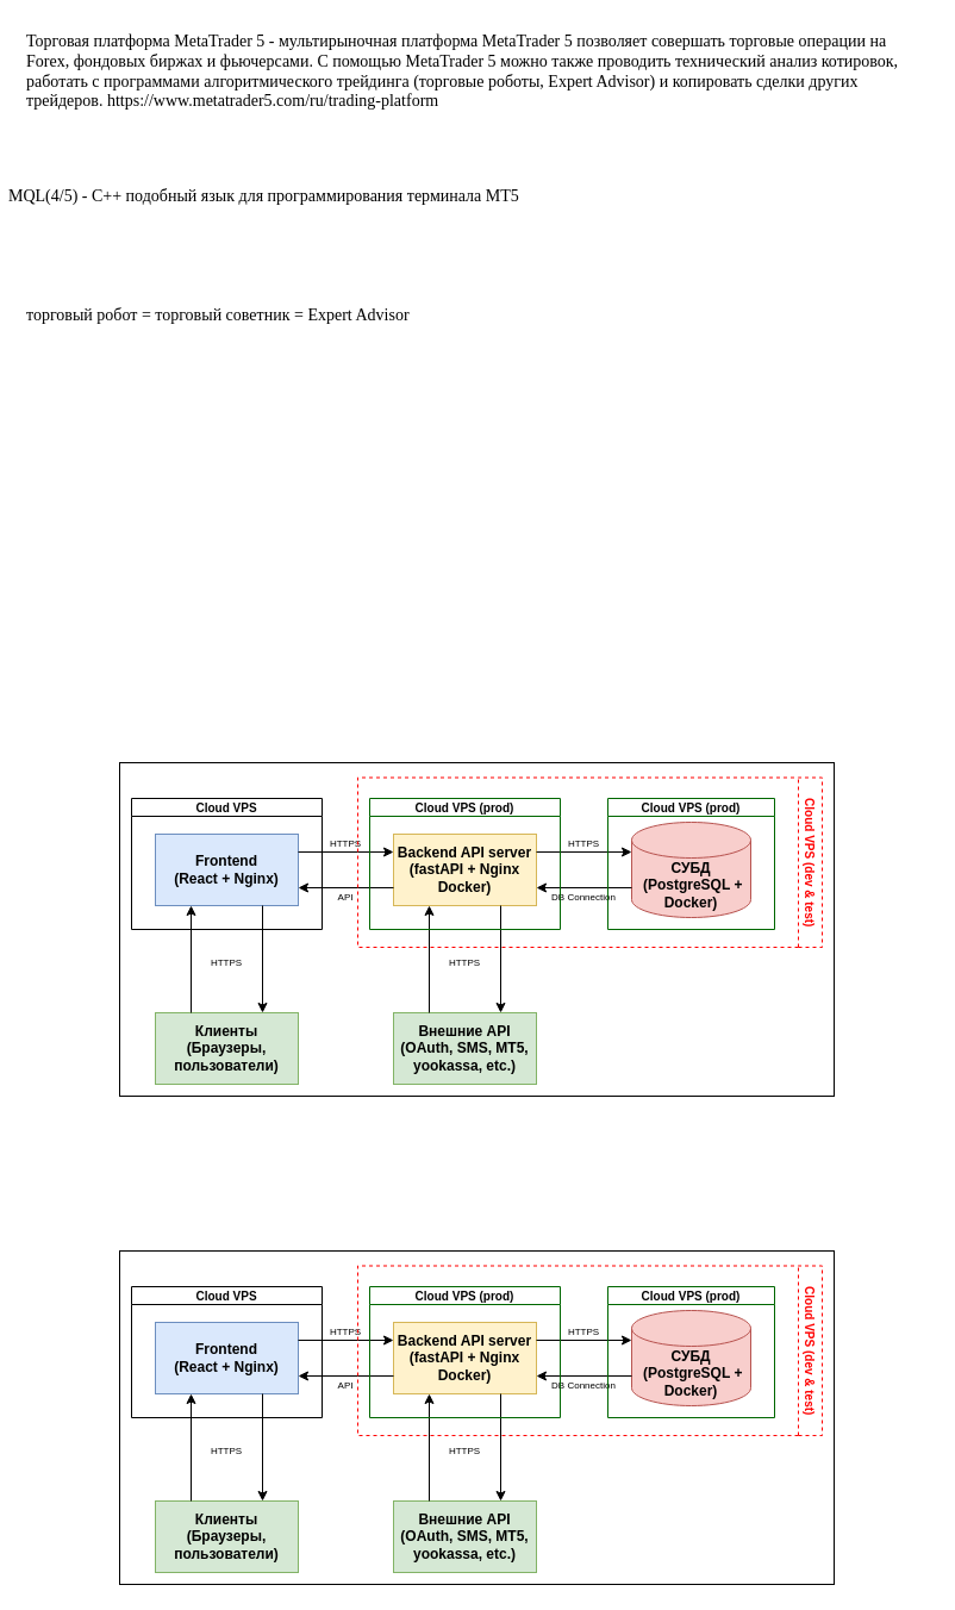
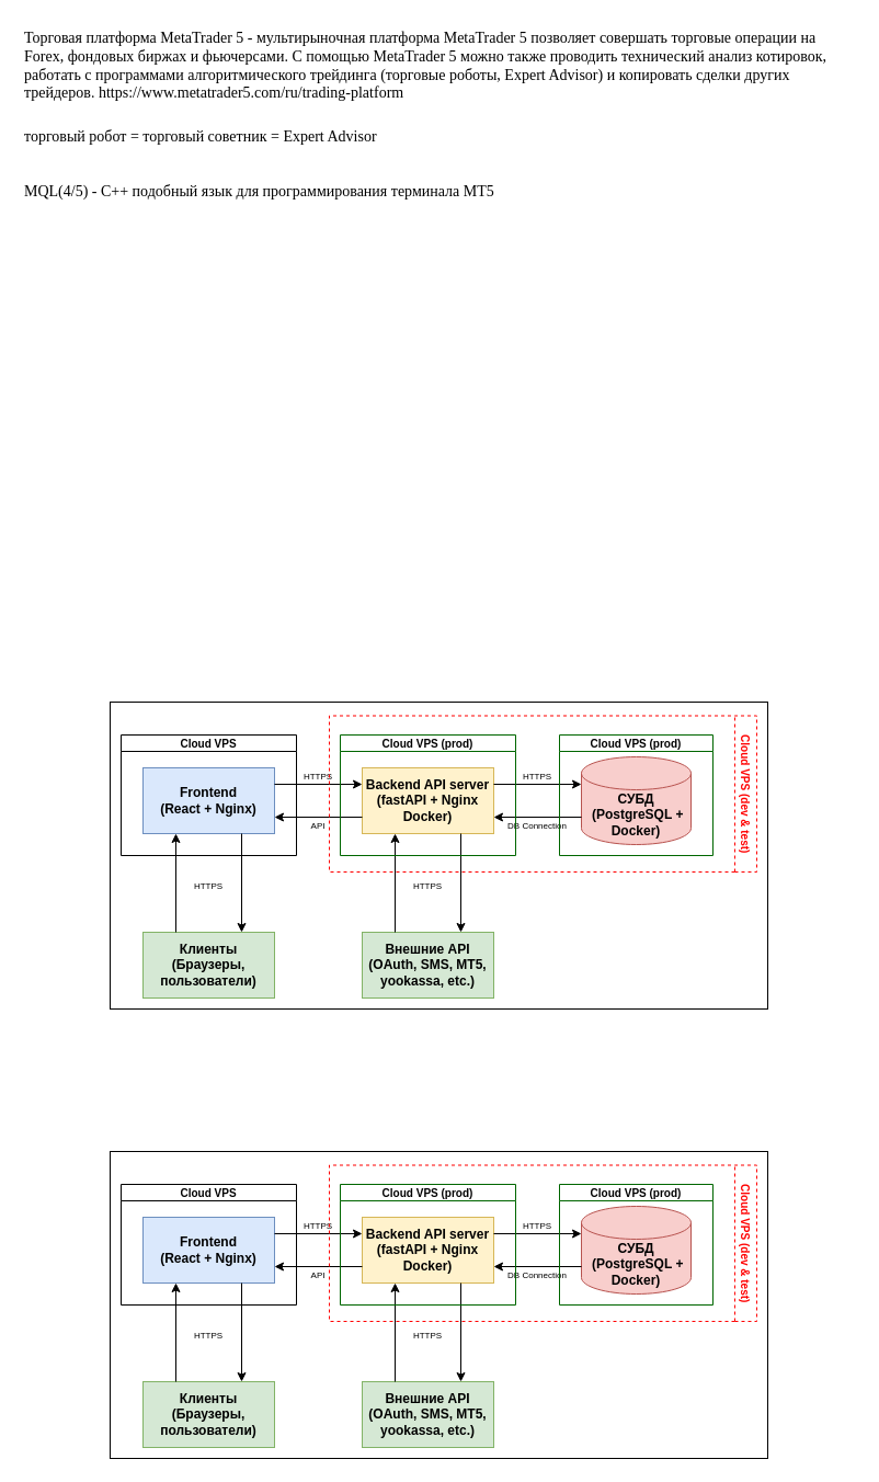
  <mxCell id="0" />
  <mxCell id="1" parent="0" />
- <mxCell id="2" value="&lt;font&gt;&lt;span style=&quot;color: rgb(0, 0, 0); font-style: normal; font-variant-ligatures: normal; font-variant-caps: normal; letter-spacing: normal; orphans: 2; text-indent: 0px; text-transform: none; widows: 2; word-spacing: 0px; -webkit-text-stroke-width: 0px; white-space: normal; background-color: rgb(255, 255, 255); text-decoration-thickness: initial; text-decoration-style: initial; text-decoration-color: initial; float: none; display: inline !important;&quot;&gt;торговый робот = торговый советник =&amp;nbsp;&lt;/span&gt;&lt;span style=&quot;background-color: rgb(255, 255, 255);&quot;&gt;Expert Advisor&amp;nbsp;&lt;/span&gt;&lt;/font&gt;" style="text;html=1;align=left;verticalAlign=middle;whiteSpace=wrap;rounded=0;fontFamily=Times New Roman;fontStyle=0;fontSize=14;" parent="1" vertex="1"><mxGeometry x="20" y="250" width="470" height="30" as="geometry" /></mxCell>
+ <mxCell id="2" value="&lt;font&gt;&lt;span style=&quot;color: rgb(0, 0, 0); font-style: normal; font-variant-ligatures: normal; font-variant-caps: normal; letter-spacing: normal; orphans: 2; text-indent: 0px; text-transform: none; widows: 2; word-spacing: 0px; -webkit-text-stroke-width: 0px; white-space: normal; background-color: rgb(255, 255, 255); text-decoration-thickness: initial; text-decoration-style: initial; text-decoration-color: initial; float: none; display: inline !important;&quot;&gt;торговый робот = торговый советник =&amp;nbsp;&lt;/span&gt;&lt;span style=&quot;background-color: rgb(255, 255, 255);&quot;&gt;Expert Advisor&amp;nbsp;&lt;/span&gt;&lt;/font&gt;" style="text;html=1;align=left;verticalAlign=middle;whiteSpace=wrap;rounded=0;fontFamily=Times New Roman;fontStyle=0;fontSize=14;" parent="1" vertex="1"><mxGeometry x="20" y="110" width="470" height="30" as="geometry" /></mxCell>
  <mxCell id="3" value="" style="group" parent="1" vertex="1" connectable="0"><mxGeometry x="100" y="640" width="600" height="280" as="geometry" /></mxCell>
  <mxCell id="4" value="" style="rounded=0;whiteSpace=wrap;html=1;" parent="3" vertex="1"><mxGeometry width="600" height="280" as="geometry" /></mxCell>
  <mxCell id="5" value="Frontend&lt;div&gt;(React + Nginx)&lt;/div&gt;" style="rounded=0;whiteSpace=wrap;html=1;fontSize=12;fontStyle=1;fillColor=#dae8fc;strokeColor=#6c8ebf;" parent="3" vertex="1"><mxGeometry x="30" y="60" width="120" height="60" as="geometry" /></mxCell>
  <mxCell id="6" value="Backend API server&lt;div&gt;(fastAPI + Nginx Docker)&lt;/div&gt;" style="rounded=0;whiteSpace=wrap;html=1;fontSize=12;fontStyle=1;fillColor=#fff2cc;strokeColor=#d6b656;" parent="3" vertex="1"><mxGeometry x="230" y="60" width="120" height="60" as="geometry" /></mxCell>
  <mxCell id="7" value="СУБД&lt;div&gt;&amp;nbsp;(PostgreSQL + Docker)&lt;/div&gt;" style="shape=cylinder3;whiteSpace=wrap;html=1;boundedLbl=1;backgroundOutline=1;size=15;fontSize=12;fontStyle=1;fillColor=#f8cecc;strokeColor=#b85450;spacing=0;" parent="3" vertex="1"><mxGeometry x="430" y="50" width="100" height="80" as="geometry" /></mxCell>
  <mxCell id="8" value="" style="endArrow=classic;html=1;rounded=0;exitX=1;exitY=0.25;exitDx=0;exitDy=0;entryX=0;entryY=0.25;entryDx=0;entryDy=0;" parent="3" source="5" target="6" edge="1"><mxGeometry width="50" height="50" relative="1" as="geometry"><mxPoint x="190" y="220" as="sourcePoint" /><mxPoint x="240" y="170" as="targetPoint" /></mxGeometry></mxCell>
  <mxCell id="9" value="" style="endArrow=classic;html=1;rounded=0;exitX=0;exitY=0.75;exitDx=0;exitDy=0;entryX=1;entryY=0.75;entryDx=0;entryDy=0;" parent="3" source="6" target="5" edge="1"><mxGeometry width="50" height="50" relative="1" as="geometry"><mxPoint x="170" y="130" as="sourcePoint" /><mxPoint x="220" y="80" as="targetPoint" /></mxGeometry></mxCell>
  <mxCell id="10" value="HTTPS" style="text;html=1;align=center;verticalAlign=middle;whiteSpace=wrap;rounded=0;fontSize=8;" parent="3" vertex="1"><mxGeometry x="160" y="60" width="60" height="15" as="geometry" /></mxCell>
  <mxCell id="11" value="API" style="text;html=1;align=center;verticalAlign=middle;whiteSpace=wrap;rounded=0;fontSize=8;" parent="3" vertex="1"><mxGeometry x="160" y="105" width="60" height="15" as="geometry" /></mxCell>
  <mxCell id="12" value="HTTPS" style="text;html=1;align=center;verticalAlign=middle;whiteSpace=wrap;rounded=0;fontSize=8;" parent="3" vertex="1"><mxGeometry x="360" y="60" width="60" height="15" as="geometry" /></mxCell>
  <mxCell id="13" value="DB Connection" style="text;html=1;align=center;verticalAlign=middle;whiteSpace=wrap;rounded=0;fontSize=8;fontStyle=0" parent="3" vertex="1"><mxGeometry x="360" y="105" width="60" height="15" as="geometry" /></mxCell>
  <mxCell id="14" value="" style="endArrow=classic;html=1;rounded=0;exitX=1;exitY=0.25;exitDx=0;exitDy=0;entryX=0;entryY=0.25;entryDx=0;entryDy=0;" parent="3" edge="1"><mxGeometry width="50" height="50" relative="1" as="geometry"><mxPoint x="350" y="75" as="sourcePoint" /><mxPoint x="430" y="75" as="targetPoint" /></mxGeometry></mxCell>
  <mxCell id="15" value="" style="endArrow=classic;html=1;rounded=0;exitX=0;exitY=0.75;exitDx=0;exitDy=0;entryX=1;entryY=0.75;entryDx=0;entryDy=0;" parent="3" edge="1"><mxGeometry width="50" height="50" relative="1" as="geometry"><mxPoint x="430" y="105" as="sourcePoint" /><mxPoint x="350" y="105" as="targetPoint" /></mxGeometry></mxCell>
  <mxCell id="16" value="Клиенты (Браузеры, пользователи)" style="rounded=0;whiteSpace=wrap;html=1;fontSize=12;fontStyle=1;fillColor=#d5e8d4;strokeColor=#82b366;" parent="3" vertex="1"><mxGeometry x="30" y="210" width="120" height="60" as="geometry" /></mxCell>
  <mxCell id="17" value="" style="endArrow=classic;html=1;rounded=0;entryX=0.25;entryY=1;entryDx=0;entryDy=0;exitX=0.25;exitY=0;exitDx=0;exitDy=0;" parent="3" source="16" target="5" edge="1"><mxGeometry width="50" height="50" relative="1" as="geometry"><mxPoint x="160" y="80" as="sourcePoint" /><mxPoint x="240" y="80" as="targetPoint" /></mxGeometry></mxCell>
  <mxCell id="18" value="" style="endArrow=classic;html=1;rounded=0;entryX=0.75;entryY=0;entryDx=0;entryDy=0;exitX=0.75;exitY=1;exitDx=0;exitDy=0;" parent="3" source="5" target="16" edge="1"><mxGeometry width="50" height="50" relative="1" as="geometry"><mxPoint x="90" y="230" as="sourcePoint" /><mxPoint x="90" y="140" as="targetPoint" /></mxGeometry></mxCell>
  <mxCell id="19" value="HTTPS" style="text;html=1;align=center;verticalAlign=middle;whiteSpace=wrap;rounded=0;fontSize=8;" parent="3" vertex="1"><mxGeometry x="60" y="160" width="60" height="15" as="geometry" /></mxCell>
  <mxCell id="20" value="Внешние API (OAuth, SMS, MT5, yookassa, etc.)" style="rounded=0;whiteSpace=wrap;html=1;fontSize=12;fontStyle=1;fillColor=#d5e8d4;strokeColor=#82b366;" parent="3" vertex="1"><mxGeometry x="230" y="210" width="120" height="60" as="geometry" /></mxCell>
  <mxCell id="21" value="" style="endArrow=classic;html=1;rounded=0;entryX=0.25;entryY=1;entryDx=0;entryDy=0;exitX=0.25;exitY=0;exitDx=0;exitDy=0;" parent="3" source="20" target="6" edge="1"><mxGeometry width="50" height="50" relative="1" as="geometry"><mxPoint x="230" y="225" as="sourcePoint" /><mxPoint x="230" y="135" as="targetPoint" /></mxGeometry></mxCell>
  <mxCell id="22" value="" style="endArrow=classic;html=1;rounded=0;entryX=0.75;entryY=0;entryDx=0;entryDy=0;exitX=0.75;exitY=1;exitDx=0;exitDy=0;" parent="3" source="6" target="20" edge="1"><mxGeometry width="50" height="50" relative="1" as="geometry"><mxPoint x="180" y="140" as="sourcePoint" /><mxPoint x="180" y="230" as="targetPoint" /></mxGeometry></mxCell>
  <mxCell id="23" value="HTTPS" style="text;html=1;align=center;verticalAlign=middle;whiteSpace=wrap;rounded=0;fontSize=8;" parent="3" vertex="1"><mxGeometry x="260" y="160" width="60" height="15" as="geometry" /></mxCell>
  <mxCell id="24" value="Cloud VPS" style="swimlane;whiteSpace=wrap;html=1;fontSize=10;startSize=15;" parent="3" vertex="1"><mxGeometry x="10" y="30" width="160" height="110" as="geometry" /></mxCell>
  <mxCell id="25" value="Cloud VPS (prod)" style="swimlane;whiteSpace=wrap;html=1;fontSize=10;startSize=15;strokeWidth=1;gradientColor=none;strokeColor=#006600;fillColor=none;" parent="3" vertex="1"><mxGeometry x="210" y="30" width="160" height="110" as="geometry" /></mxCell>
  <mxCell id="26" value="&lt;span style=&quot;font-size: 10px;&quot;&gt;&lt;font style=&quot;color: rgb(255, 0, 0);&quot;&gt;Cloud VPS (dev &amp;amp; test)&lt;/font&gt;&lt;/span&gt;" style="swimlane;horizontal=0;whiteSpace=wrap;html=1;startSize=20;rotation=-180;dashed=1;strokeColor=#FF0000;" parent="3" vertex="1"><mxGeometry x="200" y="12.5" width="390" height="142.5" as="geometry"><mxRectangle x="360" y="200" width="40" height="130" as="alternateBounds" /></mxGeometry></mxCell>
  <mxCell id="27" value="Cloud VPS (prod)" style="swimlane;whiteSpace=wrap;html=1;fontSize=10;startSize=15;strokeWidth=1;gradientColor=none;strokeColor=#006600;fillColor=none;" parent="3" vertex="1"><mxGeometry x="410" y="30" width="140" height="110" as="geometry" /></mxCell>
  <mxCell id="28" value="Торговая платформа MetaTrader 5 - мультирыночная платформа MetaTrader 5 позволяет совершать торговые операции на Forex, фондовых биржах и фьючерсами. С помощью MetaTrader 5 можно также проводить технический анализ котировок, работать с программами алгоритмического трейдинга (торговые роботы, Expert Advisor) и копировать сделки других трейдеров.&amp;nbsp;https://www.metatrader5.com/ru/trading-platform" style="text;html=1;align=left;verticalAlign=middle;whiteSpace=wrap;rounded=0;fontFamily=Times New Roman;fontStyle=0;fontSize=14;" parent="1" vertex="1"><mxGeometry x="20" y="20" width="760" height="80" as="geometry" /></mxCell>
- <mxCell id="29" value="&lt;span style=&quot;background-color: rgb(255, 255, 255);&quot;&gt;MQL(4/5) - С++ подобный язык для программирования терминала MT5&lt;/span&gt;" style="text;html=1;align=left;verticalAlign=middle;whiteSpace=wrap;rounded=0;fontFamily=Times New Roman;fontStyle=0;fontSize=14;" parent="1" vertex="1"><mxGeometry x="5" y="150" width="470" height="30" as="geometry" /></mxCell>
+ <mxCell id="29" value="&lt;span style=&quot;background-color: rgb(255, 255, 255);&quot;&gt;MQL(4/5) - С++ подобный язык для программирования терминала MT5&lt;/span&gt;" style="text;html=1;align=left;verticalAlign=middle;whiteSpace=wrap;rounded=0;fontFamily=Times New Roman;fontStyle=0;fontSize=14;" parent="1" vertex="1"><mxGeometry x="20" y="160" width="470" height="30" as="geometry" /></mxCell>
  <mxCell id="30" value="" style="group" vertex="1" connectable="0" parent="1"><mxGeometry x="100" y="1050" width="600" height="280" as="geometry" /></mxCell>
  <mxCell id="31" value="" style="rounded=0;whiteSpace=wrap;html=1;" vertex="1" parent="30"><mxGeometry width="600" height="280" as="geometry" /></mxCell>
  <mxCell id="32" value="Frontend&lt;div&gt;(React + Nginx)&lt;/div&gt;" style="rounded=0;whiteSpace=wrap;html=1;fontSize=12;fontStyle=1;fillColor=#dae8fc;strokeColor=#6c8ebf;" vertex="1" parent="30"><mxGeometry x="30" y="60" width="120" height="60" as="geometry" /></mxCell>
  <mxCell id="33" value="Backend API server&lt;div&gt;(fastAPI + Nginx Docker)&lt;/div&gt;" style="rounded=0;whiteSpace=wrap;html=1;fontSize=12;fontStyle=1;fillColor=#fff2cc;strokeColor=#d6b656;" vertex="1" parent="30"><mxGeometry x="230" y="60" width="120" height="60" as="geometry" /></mxCell>
  <mxCell id="34" value="СУБД&lt;div&gt;&amp;nbsp;(PostgreSQL + Docker)&lt;/div&gt;" style="shape=cylinder3;whiteSpace=wrap;html=1;boundedLbl=1;backgroundOutline=1;size=15;fontSize=12;fontStyle=1;fillColor=#f8cecc;strokeColor=#b85450;spacing=0;" vertex="1" parent="30"><mxGeometry x="430" y="50" width="100" height="80" as="geometry" /></mxCell>
  <mxCell id="35" value="" style="endArrow=classic;html=1;rounded=0;exitX=1;exitY=0.25;exitDx=0;exitDy=0;entryX=0;entryY=0.25;entryDx=0;entryDy=0;" edge="1" parent="30" source="32" target="33"><mxGeometry width="50" height="50" relative="1" as="geometry"><mxPoint x="190" y="220" as="sourcePoint" /><mxPoint x="240" y="170" as="targetPoint" /></mxGeometry></mxCell>
  <mxCell id="36" value="" style="endArrow=classic;html=1;rounded=0;exitX=0;exitY=0.75;exitDx=0;exitDy=0;entryX=1;entryY=0.75;entryDx=0;entryDy=0;" edge="1" parent="30" source="33" target="32"><mxGeometry width="50" height="50" relative="1" as="geometry"><mxPoint x="170" y="130" as="sourcePoint" /><mxPoint x="220" y="80" as="targetPoint" /></mxGeometry></mxCell>
  <mxCell id="37" value="HTTPS" style="text;html=1;align=center;verticalAlign=middle;whiteSpace=wrap;rounded=0;fontSize=8;" vertex="1" parent="30"><mxGeometry x="160" y="60" width="60" height="15" as="geometry" /></mxCell>
  <mxCell id="38" value="API" style="text;html=1;align=center;verticalAlign=middle;whiteSpace=wrap;rounded=0;fontSize=8;" vertex="1" parent="30"><mxGeometry x="160" y="105" width="60" height="15" as="geometry" /></mxCell>
  <mxCell id="39" value="HTTPS" style="text;html=1;align=center;verticalAlign=middle;whiteSpace=wrap;rounded=0;fontSize=8;" vertex="1" parent="30"><mxGeometry x="360" y="60" width="60" height="15" as="geometry" /></mxCell>
  <mxCell id="40" value="DB Connection" style="text;html=1;align=center;verticalAlign=middle;whiteSpace=wrap;rounded=0;fontSize=8;fontStyle=0" vertex="1" parent="30"><mxGeometry x="360" y="105" width="60" height="15" as="geometry" /></mxCell>
  <mxCell id="41" value="" style="endArrow=classic;html=1;rounded=0;exitX=1;exitY=0.25;exitDx=0;exitDy=0;entryX=0;entryY=0.25;entryDx=0;entryDy=0;" edge="1" parent="30"><mxGeometry width="50" height="50" relative="1" as="geometry"><mxPoint x="350" y="75" as="sourcePoint" /><mxPoint x="430" y="75" as="targetPoint" /></mxGeometry></mxCell>
  <mxCell id="42" value="" style="endArrow=classic;html=1;rounded=0;exitX=0;exitY=0.75;exitDx=0;exitDy=0;entryX=1;entryY=0.75;entryDx=0;entryDy=0;" edge="1" parent="30"><mxGeometry width="50" height="50" relative="1" as="geometry"><mxPoint x="430" y="105" as="sourcePoint" /><mxPoint x="350" y="105" as="targetPoint" /></mxGeometry></mxCell>
  <mxCell id="43" value="Клиенты (Браузеры, пользователи)" style="rounded=0;whiteSpace=wrap;html=1;fontSize=12;fontStyle=1;fillColor=#d5e8d4;strokeColor=#82b366;" vertex="1" parent="30"><mxGeometry x="30" y="210" width="120" height="60" as="geometry" /></mxCell>
  <mxCell id="44" value="" style="endArrow=classic;html=1;rounded=0;entryX=0.25;entryY=1;entryDx=0;entryDy=0;exitX=0.25;exitY=0;exitDx=0;exitDy=0;" edge="1" parent="30" source="43" target="32"><mxGeometry width="50" height="50" relative="1" as="geometry"><mxPoint x="160" y="80" as="sourcePoint" /><mxPoint x="240" y="80" as="targetPoint" /></mxGeometry></mxCell>
  <mxCell id="45" value="" style="endArrow=classic;html=1;rounded=0;entryX=0.75;entryY=0;entryDx=0;entryDy=0;exitX=0.75;exitY=1;exitDx=0;exitDy=0;" edge="1" parent="30" source="32" target="43"><mxGeometry width="50" height="50" relative="1" as="geometry"><mxPoint x="90" y="230" as="sourcePoint" /><mxPoint x="90" y="140" as="targetPoint" /></mxGeometry></mxCell>
  <mxCell id="46" value="HTTPS" style="text;html=1;align=center;verticalAlign=middle;whiteSpace=wrap;rounded=0;fontSize=8;" vertex="1" parent="30"><mxGeometry x="60" y="160" width="60" height="15" as="geometry" /></mxCell>
  <mxCell id="47" value="Внешние API (OAuth, SMS, MT5, yookassa, etc.)" style="rounded=0;whiteSpace=wrap;html=1;fontSize=12;fontStyle=1;fillColor=#d5e8d4;strokeColor=#82b366;" vertex="1" parent="30"><mxGeometry x="230" y="210" width="120" height="60" as="geometry" /></mxCell>
  <mxCell id="48" value="" style="endArrow=classic;html=1;rounded=0;entryX=0.25;entryY=1;entryDx=0;entryDy=0;exitX=0.25;exitY=0;exitDx=0;exitDy=0;" edge="1" parent="30" source="47" target="33"><mxGeometry width="50" height="50" relative="1" as="geometry"><mxPoint x="230" y="225" as="sourcePoint" /><mxPoint x="230" y="135" as="targetPoint" /></mxGeometry></mxCell>
  <mxCell id="49" value="" style="endArrow=classic;html=1;rounded=0;entryX=0.75;entryY=0;entryDx=0;entryDy=0;exitX=0.75;exitY=1;exitDx=0;exitDy=0;" edge="1" parent="30" source="33" target="47"><mxGeometry width="50" height="50" relative="1" as="geometry"><mxPoint x="180" y="140" as="sourcePoint" /><mxPoint x="180" y="230" as="targetPoint" /></mxGeometry></mxCell>
  <mxCell id="50" value="HTTPS" style="text;html=1;align=center;verticalAlign=middle;whiteSpace=wrap;rounded=0;fontSize=8;" vertex="1" parent="30"><mxGeometry x="260" y="160" width="60" height="15" as="geometry" /></mxCell>
  <mxCell id="51" value="Cloud VPS" style="swimlane;whiteSpace=wrap;html=1;fontSize=10;startSize=15;" vertex="1" parent="30"><mxGeometry x="10" y="30" width="160" height="110" as="geometry" /></mxCell>
  <mxCell id="52" value="Cloud VPS (prod)" style="swimlane;whiteSpace=wrap;html=1;fontSize=10;startSize=15;strokeWidth=1;gradientColor=none;strokeColor=#006600;fillColor=none;" vertex="1" parent="30"><mxGeometry x="210" y="30" width="160" height="110" as="geometry" /></mxCell>
  <mxCell id="53" value="&lt;span style=&quot;font-size: 10px;&quot;&gt;&lt;font style=&quot;color: rgb(255, 0, 0);&quot;&gt;Cloud VPS (dev &amp;amp; test)&lt;/font&gt;&lt;/span&gt;" style="swimlane;horizontal=0;whiteSpace=wrap;html=1;startSize=20;rotation=-180;dashed=1;strokeColor=#FF0000;" vertex="1" parent="30"><mxGeometry x="200" y="12.5" width="390" height="142.5" as="geometry"><mxRectangle x="360" y="200" width="40" height="130" as="alternateBounds" /></mxGeometry></mxCell>
  <mxCell id="54" value="Cloud VPS (prod)" style="swimlane;whiteSpace=wrap;html=1;fontSize=10;startSize=15;strokeWidth=1;gradientColor=none;strokeColor=#006600;fillColor=none;" vertex="1" parent="30"><mxGeometry x="410" y="30" width="140" height="110" as="geometry" /></mxCell>
